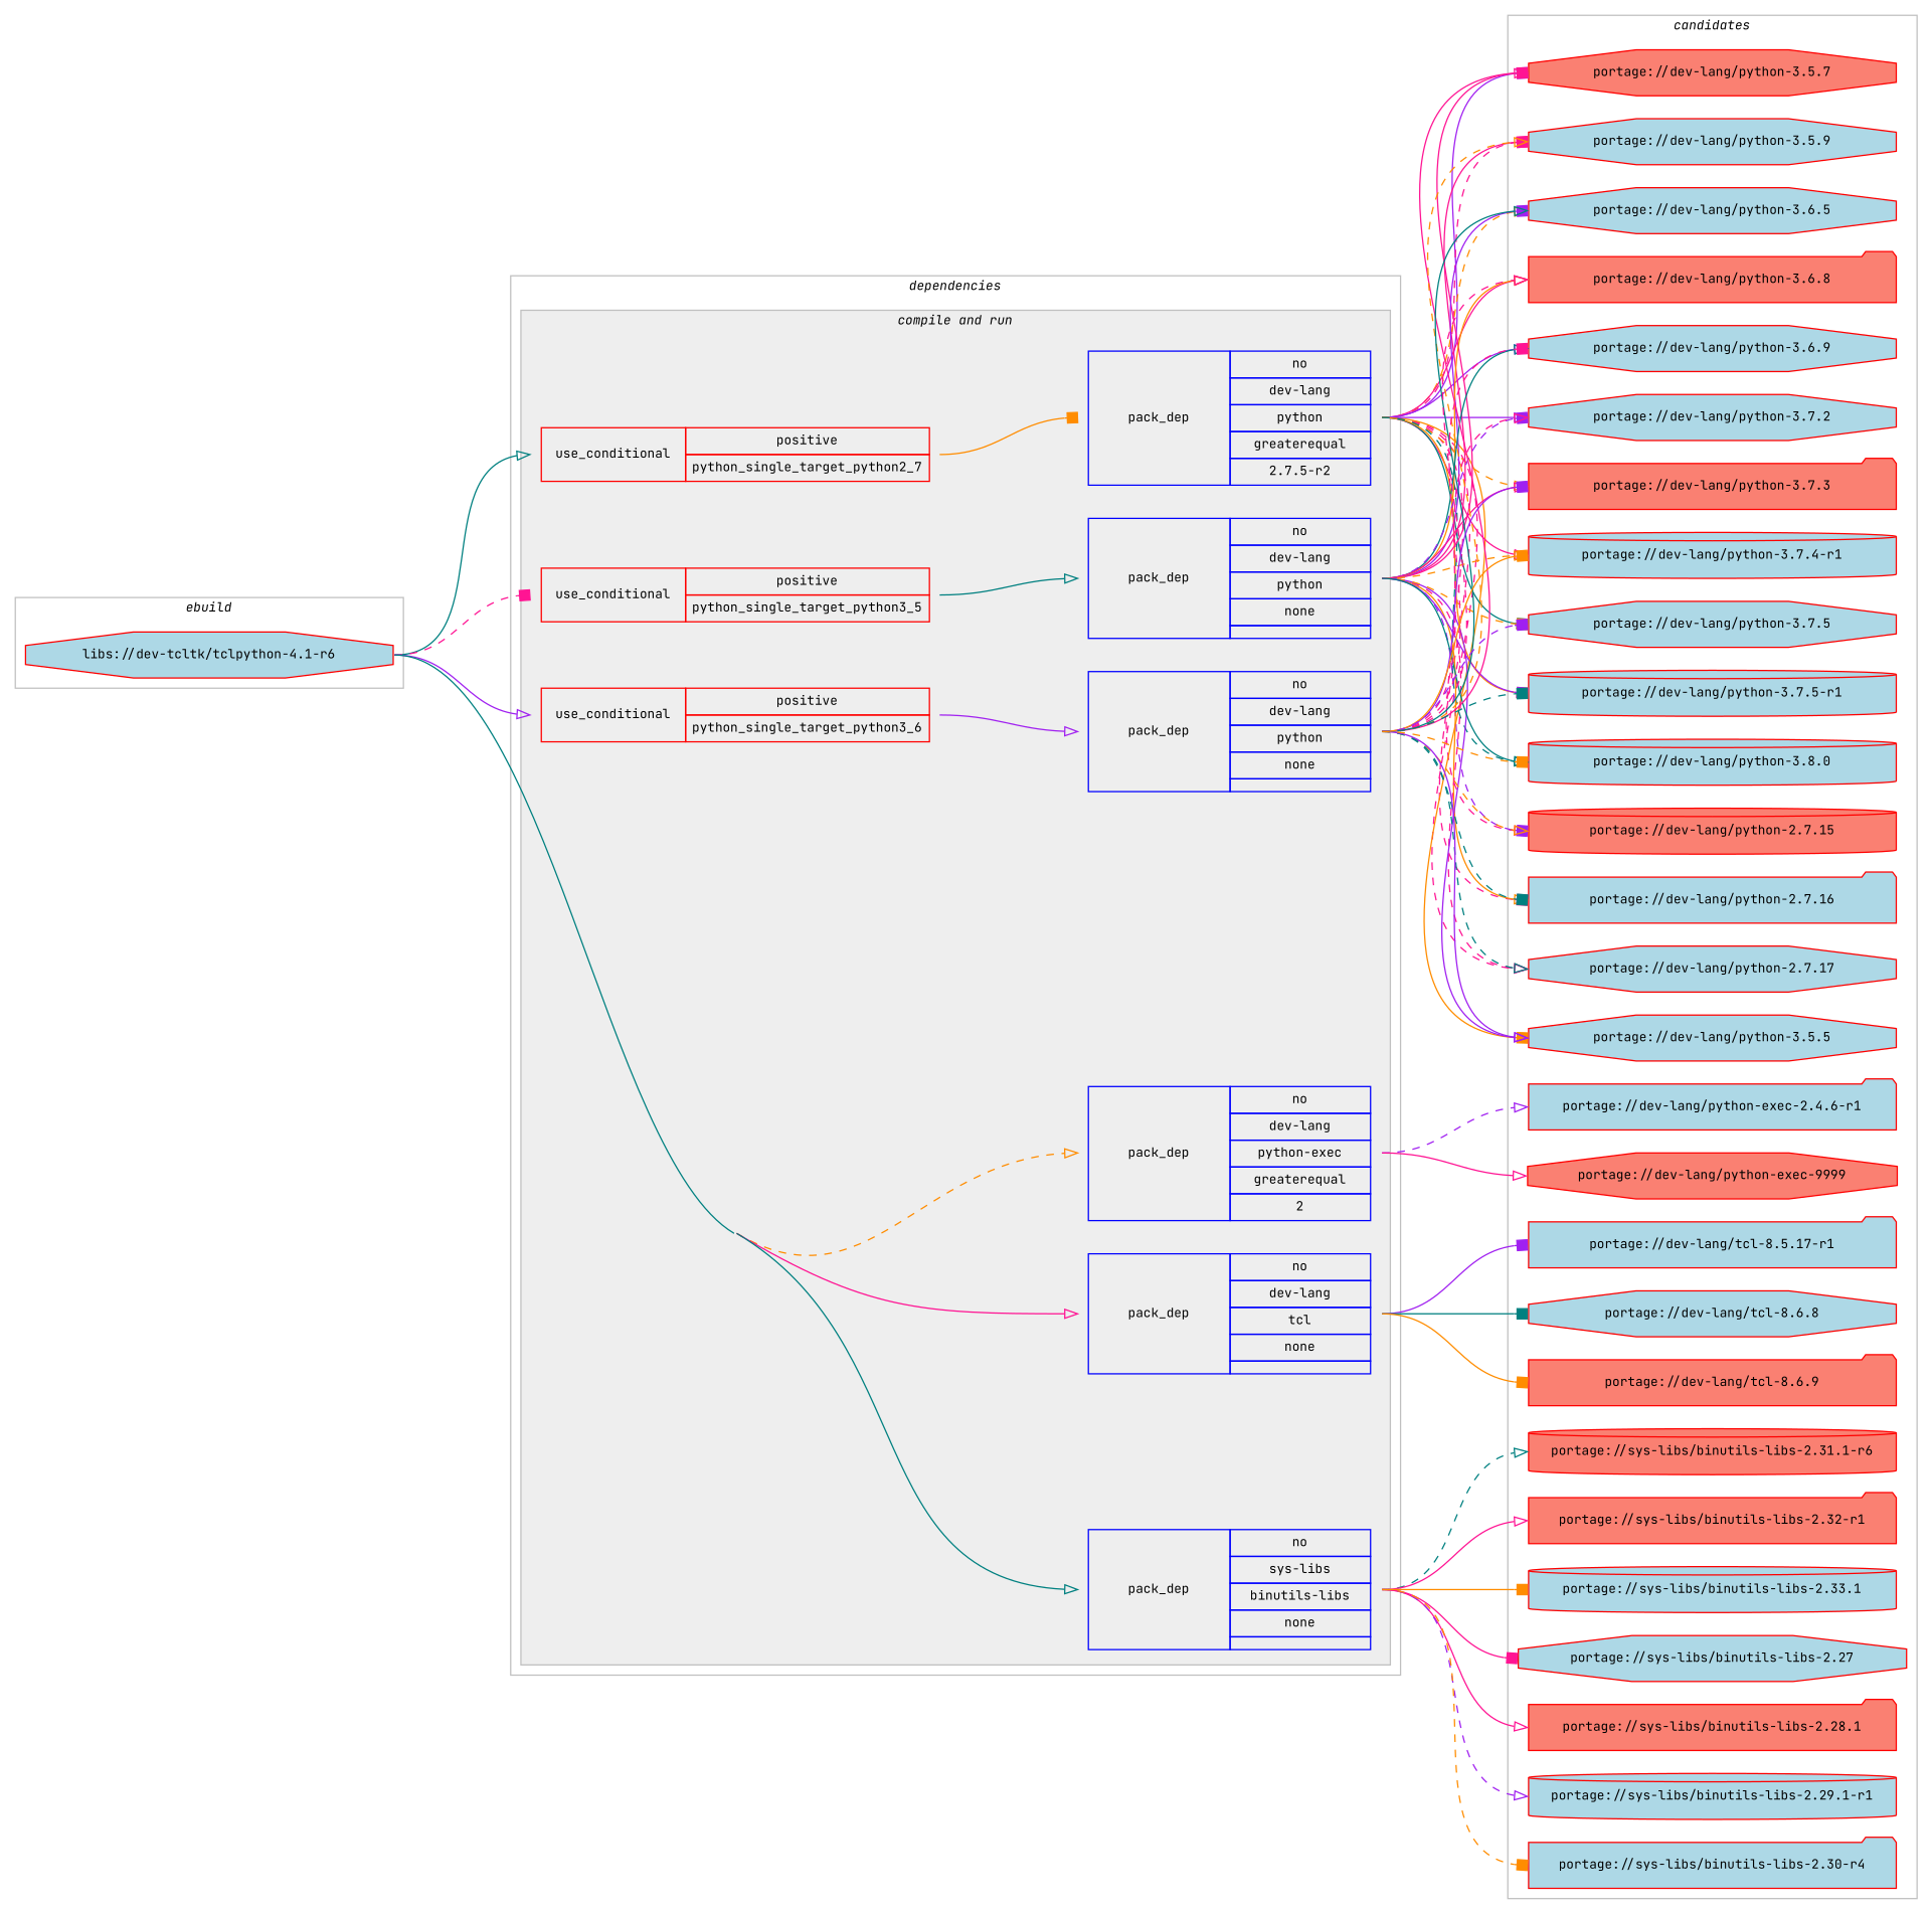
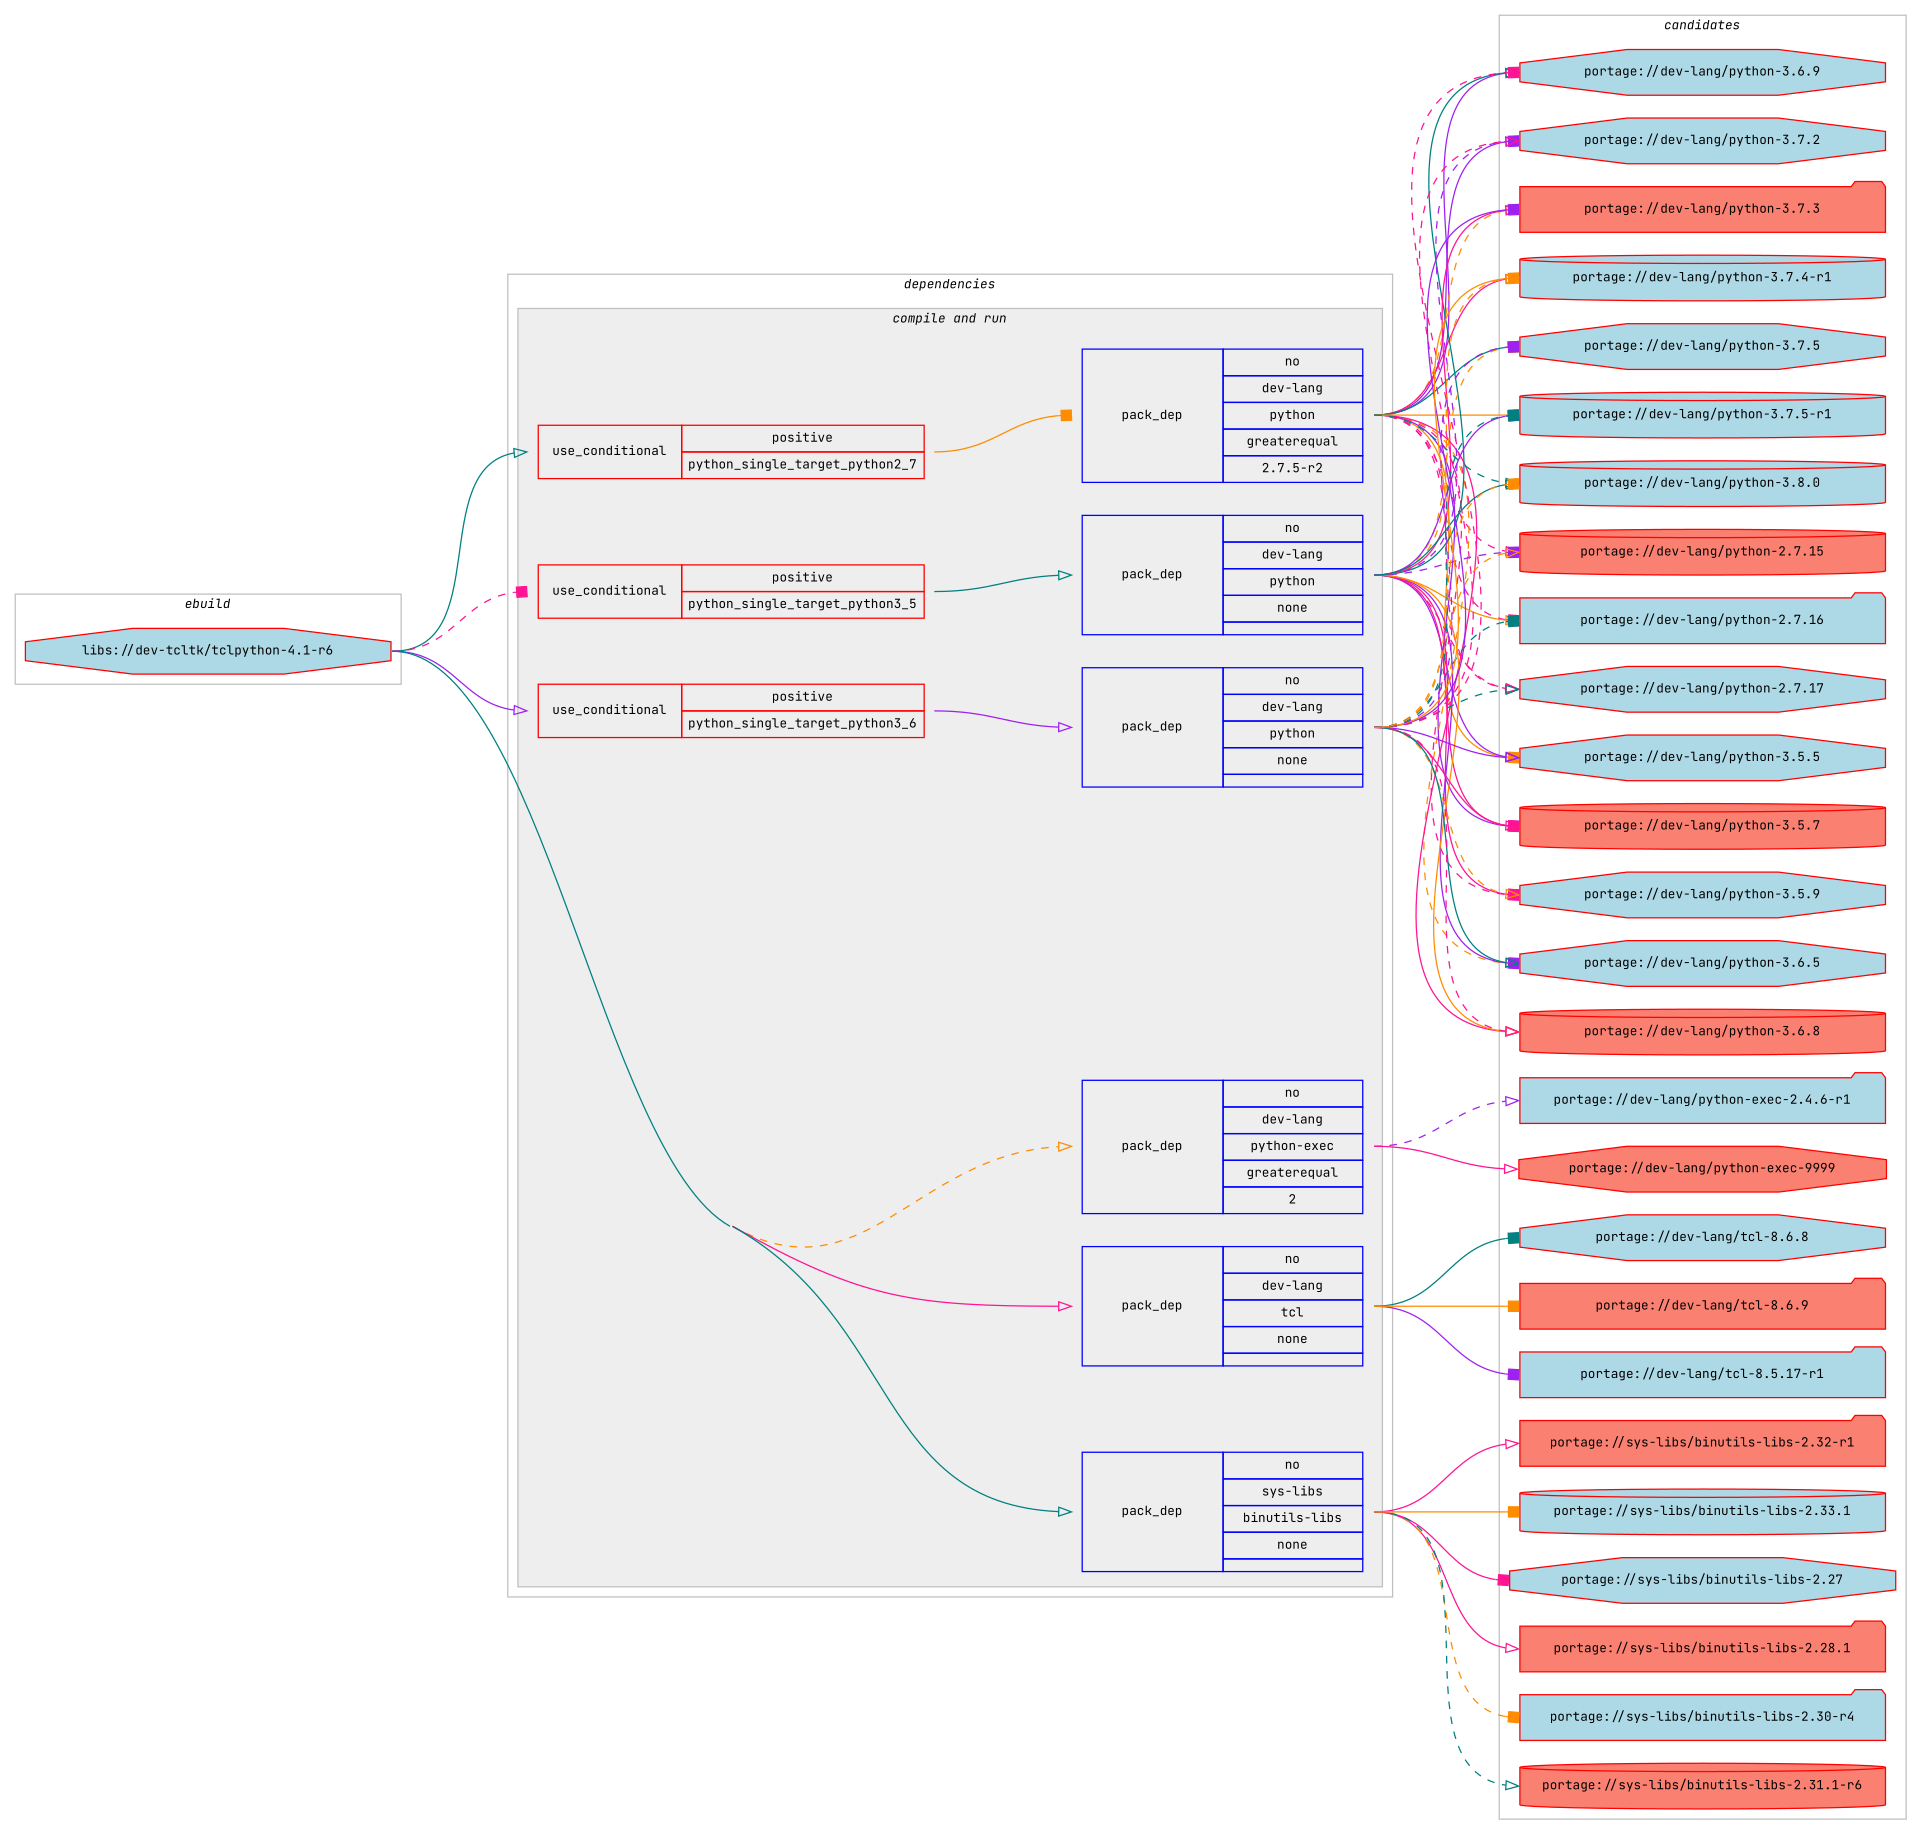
  digraph {
    compound=true
    concentrate=true
    fontname="JetBrains Mono"
    fontsize=10
    newrank=true
    rankdir=LR
    ranksep=1.5
    node [color=red fillcolor=lightblue fontname="JetBrains Mono" fontsize=10 shape=octagon style=filled]
    edge [arrowhead=onormal color=deeppink fontname="JetBrains Mono" headport=w style=solid tailport=e weight=100]
    n1 [label="libs://dev-tcltk/tclpython-4.1-r6" width=4]
    n2 [color=blue label=<<TABLE BORDER="0" CELLBORDER="1" CELLSPACING="0" CELLPADDING="4" WIDTH="220"><TR><TD ROWSPAN="6" CELLPADDING="30">pack_dep</TD></TR><TR><TD WIDTH="110">no</TD></TR><TR><TD>dev-lang</TD></TR><TR><TD>python</TD></TR><TR><TD>greaterequal</TD></TR><TR><TD>2.7.5-r2</TD></TR></TABLE>> shape=none fillcolor="" style=""]
    n3 [label=<<TABLE BORDER="0" CELLBORDER="1" CELLSPACING="0" CELLPADDING="4"><TR><TD ROWSPAN="3" CELLPADDING="10">use_conditional</TD></TR><TR><TD>positive</TD></TR><TR><TD>python_single_target_python2_7</TD></TR></TABLE>> shape=none fillcolor="" style=""]
    n4 [color=blue label=<<TABLE BORDER="0" CELLBORDER="1" CELLSPACING="0" CELLPADDING="4" WIDTH="220"><TR><TD ROWSPAN="6" CELLPADDING="30">pack_dep</TD></TR><TR><TD WIDTH="110">no</TD></TR><TR><TD>dev-lang</TD></TR><TR><TD>python</TD></TR><TR><TD>none</TD></TR><TR><TD></TD></TR></TABLE>> shape=none fillcolor="" style=""]
    n5 [label=<<TABLE BORDER="0" CELLBORDER="1" CELLSPACING="0" CELLPADDING="4"><TR><TD ROWSPAN="3" CELLPADDING="10">use_conditional</TD></TR><TR><TD>positive</TD></TR><TR><TD>python_single_target_python3_5</TD></TR></TABLE>> shape=none fillcolor="" style=""]
    n6 [color=blue label=<<TABLE BORDER="0" CELLBORDER="1" CELLSPACING="0" CELLPADDING="4" WIDTH="220"><TR><TD ROWSPAN="6" CELLPADDING="30">pack_dep</TD></TR><TR><TD WIDTH="110">no</TD></TR><TR><TD>dev-lang</TD></TR><TR><TD>python</TD></TR><TR><TD>none</TD></TR><TR><TD></TD></TR></TABLE>> shape=none fillcolor="" style=""]
    n7 [label=<<TABLE BORDER="0" CELLBORDER="1" CELLSPACING="0" CELLPADDING="4"><TR><TD ROWSPAN="3" CELLPADDING="10">use_conditional</TD></TR><TR><TD>positive</TD></TR><TR><TD>python_single_target_python3_6</TD></TR></TABLE>> shape=none fillcolor="" style=""]
    n8 [color=blue label=<<TABLE BORDER="0" CELLBORDER="1" CELLSPACING="0" CELLPADDING="4" WIDTH="220"><TR><TD ROWSPAN="6" CELLPADDING="30">pack_dep</TD></TR><TR><TD WIDTH="110">no</TD></TR><TR><TD>dev-lang</TD></TR><TR><TD>python-exec</TD></TR><TR><TD>greaterequal</TD></TR><TR><TD>2</TD></TR></TABLE>> shape=none fillcolor="" style=""]
    n9 [color=blue label=<<TABLE BORDER="0" CELLBORDER="1" CELLSPACING="0" CELLPADDING="4" WIDTH="220"><TR><TD ROWSPAN="6" CELLPADDING="30">pack_dep</TD></TR><TR><TD WIDTH="110">no</TD></TR><TR><TD>dev-lang</TD></TR><TR><TD>tcl</TD></TR><TR><TD>none</TD></TR><TR><TD></TD></TR></TABLE>> shape=none fillcolor="" style=""]
    n10 [color=blue label=<<TABLE BORDER="0" CELLBORDER="1" CELLSPACING="0" CELLPADDING="4" WIDTH="220"><TR><TD ROWSPAN="6" CELLPADDING="30">pack_dep</TD></TR><TR><TD WIDTH="110">no</TD></TR><TR><TD>sys-libs</TD></TR><TR><TD>binutils-libs</TD></TR><TR><TD>none</TD></TR><TR><TD></TD></TR></TABLE>> shape=none fillcolor="" style=""]
    n11 [fillcolor=salmon label="portage://dev-lang/python-2.7.15" shape=cylinder width=4]
    n12 [label="portage://dev-lang/python-2.7.16" shape=folder width=4]
    n13 [label="portage://dev-lang/python-2.7.17" width=4]
    n14 [label="portage://dev-lang/python-3.5.5" width=4]
-   n15 [fillcolor=salmon label="portage://dev-lang/python-3.5.7" width=4]
+   n15 [fillcolor=salmon label="portage://dev-lang/python-3.5.7" shape=cylinder width=4]
    n16 [label="portage://dev-lang/python-3.5.9" width=4]
    n17 [label="portage://dev-lang/python-3.6.5" width=4]
-   n18 [fillcolor=salmon label="portage://dev-lang/python-3.6.8" shape=folder width=4]
+   n18 [fillcolor=salmon label="portage://dev-lang/python-3.6.8" shape=cylinder width=4]
    n19 [label="portage://dev-lang/python-3.6.9" width=4]
    n20 [label="portage://dev-lang/python-3.7.2" width=4]
    n21 [fillcolor=salmon label="portage://dev-lang/python-3.7.3" shape=folder width=4]
    n22 [label="portage://dev-lang/python-3.7.4-r1" shape=cylinder width=4]
    n23 [label="portage://dev-lang/python-3.7.5" width=4]
    n24 [label="portage://dev-lang/python-3.7.5-r1" shape=cylinder width=4]
    n25 [label="portage://dev-lang/python-3.8.0" shape=cylinder width=4]
    n26 [label="portage://dev-lang/python-exec-2.4.6-r1" shape=folder width=4]
    n27 [fillcolor=salmon label="portage://dev-lang/python-exec-9999" width=4]
    n28 [label="portage://dev-lang/tcl-8.5.17-r1" shape=folder width=4]
    n29 [label="portage://dev-lang/tcl-8.6.8" width=4]
    n30 [fillcolor=salmon label="portage://dev-lang/tcl-8.6.9" shape=folder width=4]
    n31 [label="portage://sys-libs/binutils-libs-2.27" width=4]
    n32 [fillcolor=salmon label="portage://sys-libs/binutils-libs-2.28.1" shape=folder width=4]
-   n33 [label="portage://sys-libs/binutils-libs-2.29.1-r1" shape=cylinder width=4]
    n34 [label="portage://sys-libs/binutils-libs-2.30-r4" shape=folder width=4]
    n35 [fillcolor=salmon label="portage://sys-libs/binutils-libs-2.31.1-r6" shape=cylinder width=4]
    n36 [fillcolor=salmon label="portage://sys-libs/binutils-libs-2.32-r1" shape=folder width=4]
    n37 [label="portage://sys-libs/binutils-libs-2.33.1" shape=cylinder width=4]
    subgraph cluster_1 {
      color=gray
      label=<<i>dependencies</i>>
      subgraph cluster_2 {
        color=gray
        fillcolor="#eeeeee"
        label=<<i>compile</i>>
        style=filled
      }
      subgraph cluster_3 {
        color=gray
        fillcolor="#eeeeee"
        label=<<i>compile and run</i>>
        style=filled
        subgraph sub_4 {
          color=gray
          fillcolor="#eeeeee"
          label=<<i>compile and run</i>>
          style=filled
          n3
          subgraph sub_5 {
            color=gray
            fillcolor="#eeeeee"
            label=<<i>compile and run</i>>
            style=filled
            n2
          }
        }
        subgraph sub_6 {
          color=gray
          fillcolor="#eeeeee"
          label=<<i>compile and run</i>>
          style=filled
          n5
          subgraph sub_7 {
            color=gray
            fillcolor="#eeeeee"
            label=<<i>compile and run</i>>
            style=filled
            n4
          }
        }
        subgraph sub_8 {
          color=gray
          fillcolor="#eeeeee"
          label=<<i>compile and run</i>>
          style=filled
          n7
          subgraph sub_9 {
            color=gray
            fillcolor="#eeeeee"
            label=<<i>compile and run</i>>
            style=filled
            n6
          }
        }
        subgraph sub_10 {
          color=gray
          fillcolor="#eeeeee"
          label=<<i>compile and run</i>>
          style=filled
          n8
        }
        subgraph sub_11 {
          color=gray
          fillcolor="#eeeeee"
          label=<<i>compile and run</i>>
          style=filled
          n9
        }
        subgraph sub_12 {
          color=gray
          fillcolor="#eeeeee"
          label=<<i>compile and run</i>>
          style=filled
          n10
        }
      }
      subgraph cluster_13 {
        color=gray
        fillcolor="#eeeeee"
        label=<<i>run</i>>
        style=filled
      }
    }
    subgraph cluster_14 {
      color=gray
      label=<<i>ebuild</i>>
      rank=same
      n1
    }
    subgraph cluster_15 {
      color=gray
      label=<<i>candidates</i>>
      rank=same
      subgraph sub_16 {
        color=black
        label=<<i>candidates</i>>
        nodesep=1
        rank=same
        n11
        n12
        n13
        n14
        n15
        n16
        n17
        n18
        n19
        n20
        n21
        n22
        n23
        n24
        n25
      }
      subgraph sub_17 {
        color=black
        label=<<i>candidates</i>>
        nodesep=1
        rank=same
        n11
        n12
        n13
        n14
        n15
        n16
        n17
        n18
        n19
        n20
        n21
        n22
        n23
        n24
        n25
      }
      subgraph sub_18 {
        color=black
        label=<<i>candidates</i>>
        nodesep=1
        rank=same
        n11
        n12
        n13
        n14
        n15
        n16
        n17
        n18
        n19
        n20
        n21
        n22
        n23
        n24
        n25
      }
      subgraph sub_19 {
        color=black
        label=<<i>candidates</i>>
        nodesep=1
        rank=same
        n26
        n27
      }
      subgraph sub_20 {
        color=black
        label=<<i>candidates</i>>
        nodesep=1
        rank=same
        n28
        n29
        n30
      }
      subgraph sub_21 {
        color=black
        label=<<i>candidates</i>>
        nodesep=1
        rank=same
        n31
        n32
-       n33
        n34
        n35
        n36
        n37
      }
    }
    n1 -> n3 [color=teal weight=20]
    n1 -> n5 [arrowhead=box style=dashed weight=20]
    n1 -> n7 [color=purple weight=20]
    n1 -> n8 [color=darkorange style=dashed weight=20]
    n1 -> n9 [weight=20]
    n1 -> n10 [color=teal weight=20]
    n2 -> n11 [style=dashed]
    n2 -> n12 [arrowhead=box style=dashed]
    n2 -> n13 [style=dashed]
    n2 -> n14 [arrowhead=box color=darkorange]
    n2 -> n15 [arrowhead=box color=purple]
    n2 -> n16 [arrowhead=box style=dashed]
    n2 -> n17 [color=darkorange style=dashed]
    n2 -> n18
    n2 -> n19 [color=purple]
    n2 -> n20 [color=purple]
    n2 -> n21 [color=darkorange style=dashed]
    n2 -> n22
    n2 -> n23 [arrowhead=box color=teal]
    n2 -> n24 [arrowhead=box color=darkorange]
    n2 -> n25 [color=teal style=dashed]
    n3 -> n2 [arrowhead=box color=darkorange weight=20]
    n4 -> n11 [arrowhead=box color=purple style=dashed]
    n4 -> n12 [color=darkorange]
    n4 -> n13 [style=dashed]
    n4 -> n14 [color=purple]
    n4 -> n15
    n4 -> n16 [arrowhead=box]
    n4 -> n17 [arrowhead=box color=purple]
    n4 -> n18 [color=darkorange]
    n4 -> n19 [color=teal]
    n4 -> n20 [arrowhead=box color=purple style=dashed]
    n4 -> n21
    n4 -> n22 [color=darkorange style=dashed]
    n4 -> n23 [arrowhead=box color=darkorange style=dashed]
    n4 -> n24 [arrowhead=box color=purple]
    n4 -> n25 [color=teal]
    n5 -> n4 [color=teal weight=20]
    n6 -> n11 [color=darkorange style=dashed]
    n6 -> n12 [arrowhead=box color=teal style=dashed]
    n6 -> n13 [color=teal style=dashed]
    n6 -> n14 [color=purple]
    n6 -> n15 [arrowhead=box]
    n6 -> n16 [color=darkorange style=dashed]
    n6 -> n17 [color=teal]
    n6 -> n18 [style=dashed]
    n6 -> n19 [arrowhead=box style=dashed]
    n6 -> n20 [style=dashed]
    n6 -> n21 [arrowhead=box color=purple]
    n6 -> n22 [arrowhead=box color=darkorange]
    n6 -> n23 [arrowhead=box color=purple style=dashed]
    n6 -> n24 [arrowhead=box color=teal style=dashed]
    n6 -> n25 [arrowhead=box color=darkorange style=dashed]
    n7 -> n6 [color=purple weight=20]
    n8 -> n26 [color=purple style=dashed]
    n8 -> n27
    n9 -> n28 [arrowhead=box color=purple]
    n9 -> n29 [arrowhead=box color=teal]
    n9 -> n30 [arrowhead=box color=darkorange]
    n10 -> n31 [arrowhead=box]
    n10 -> n32
-   n10 -> n33 [color=purple style=dashed]
    n10 -> n34 [arrowhead=box color=darkorange style=dashed]
    n10 -> n35 [color=teal style=dashed]
    n10 -> n36
    n10 -> n37 [arrowhead=box color=darkorange]
  }
